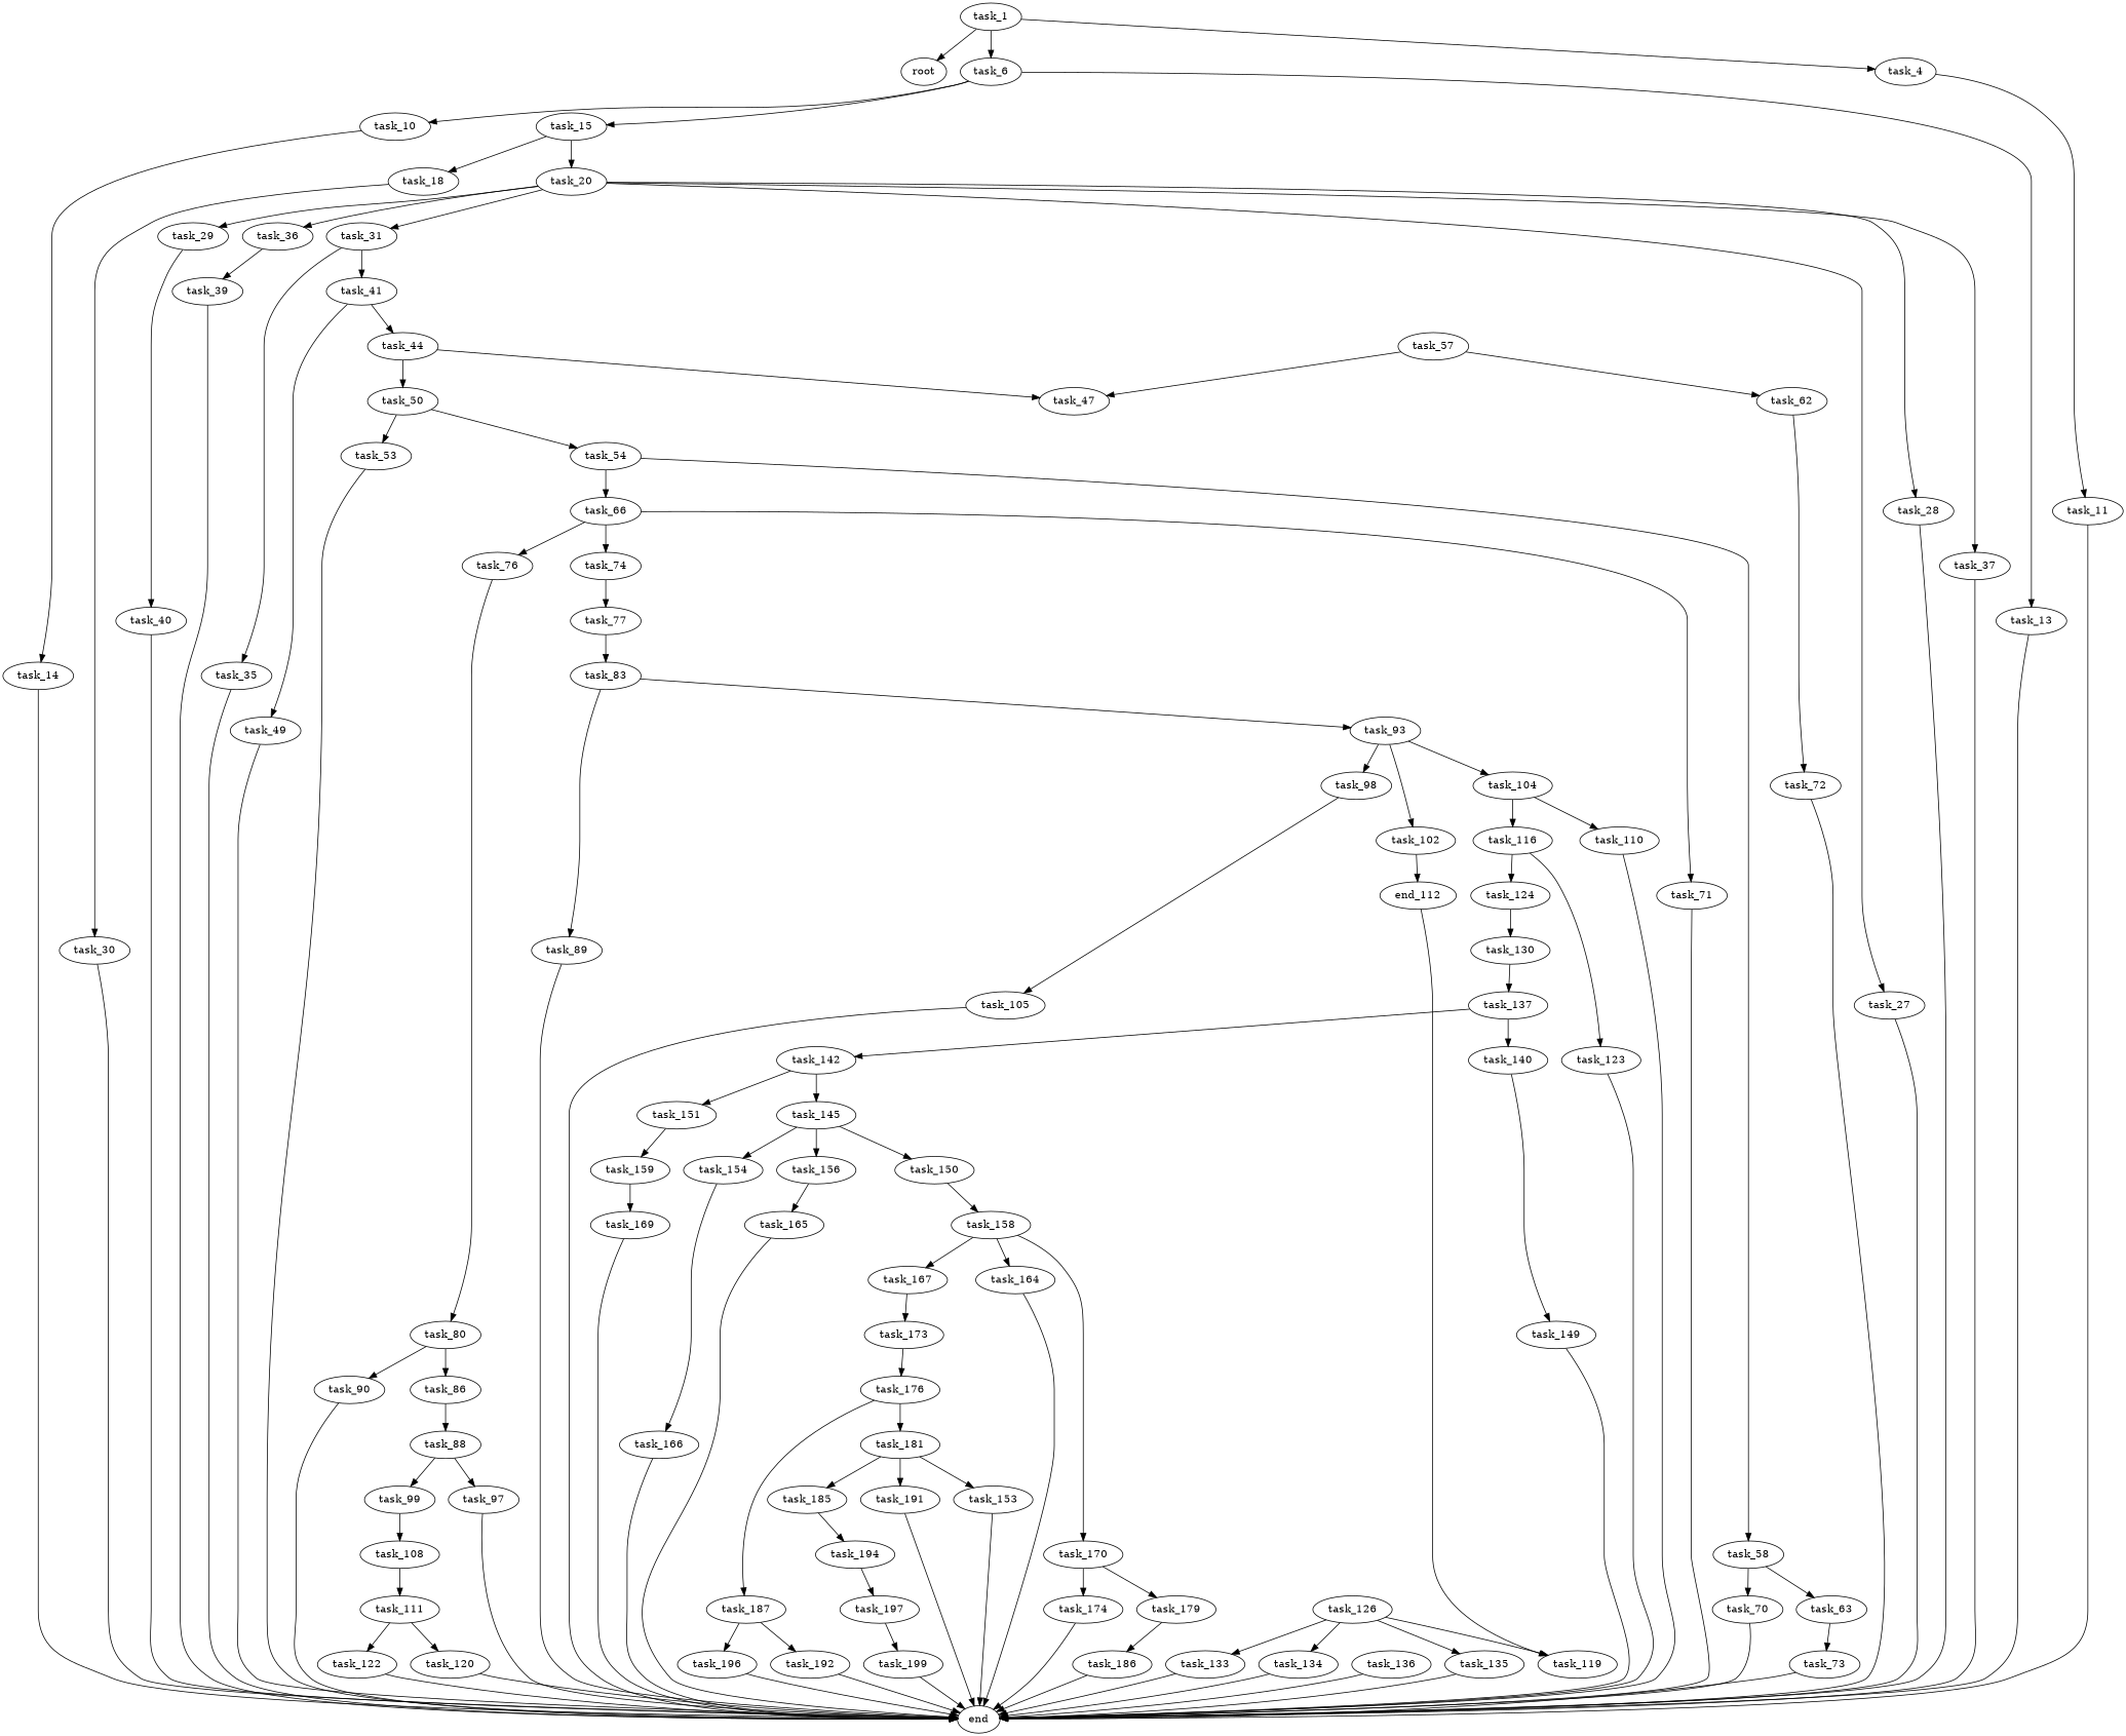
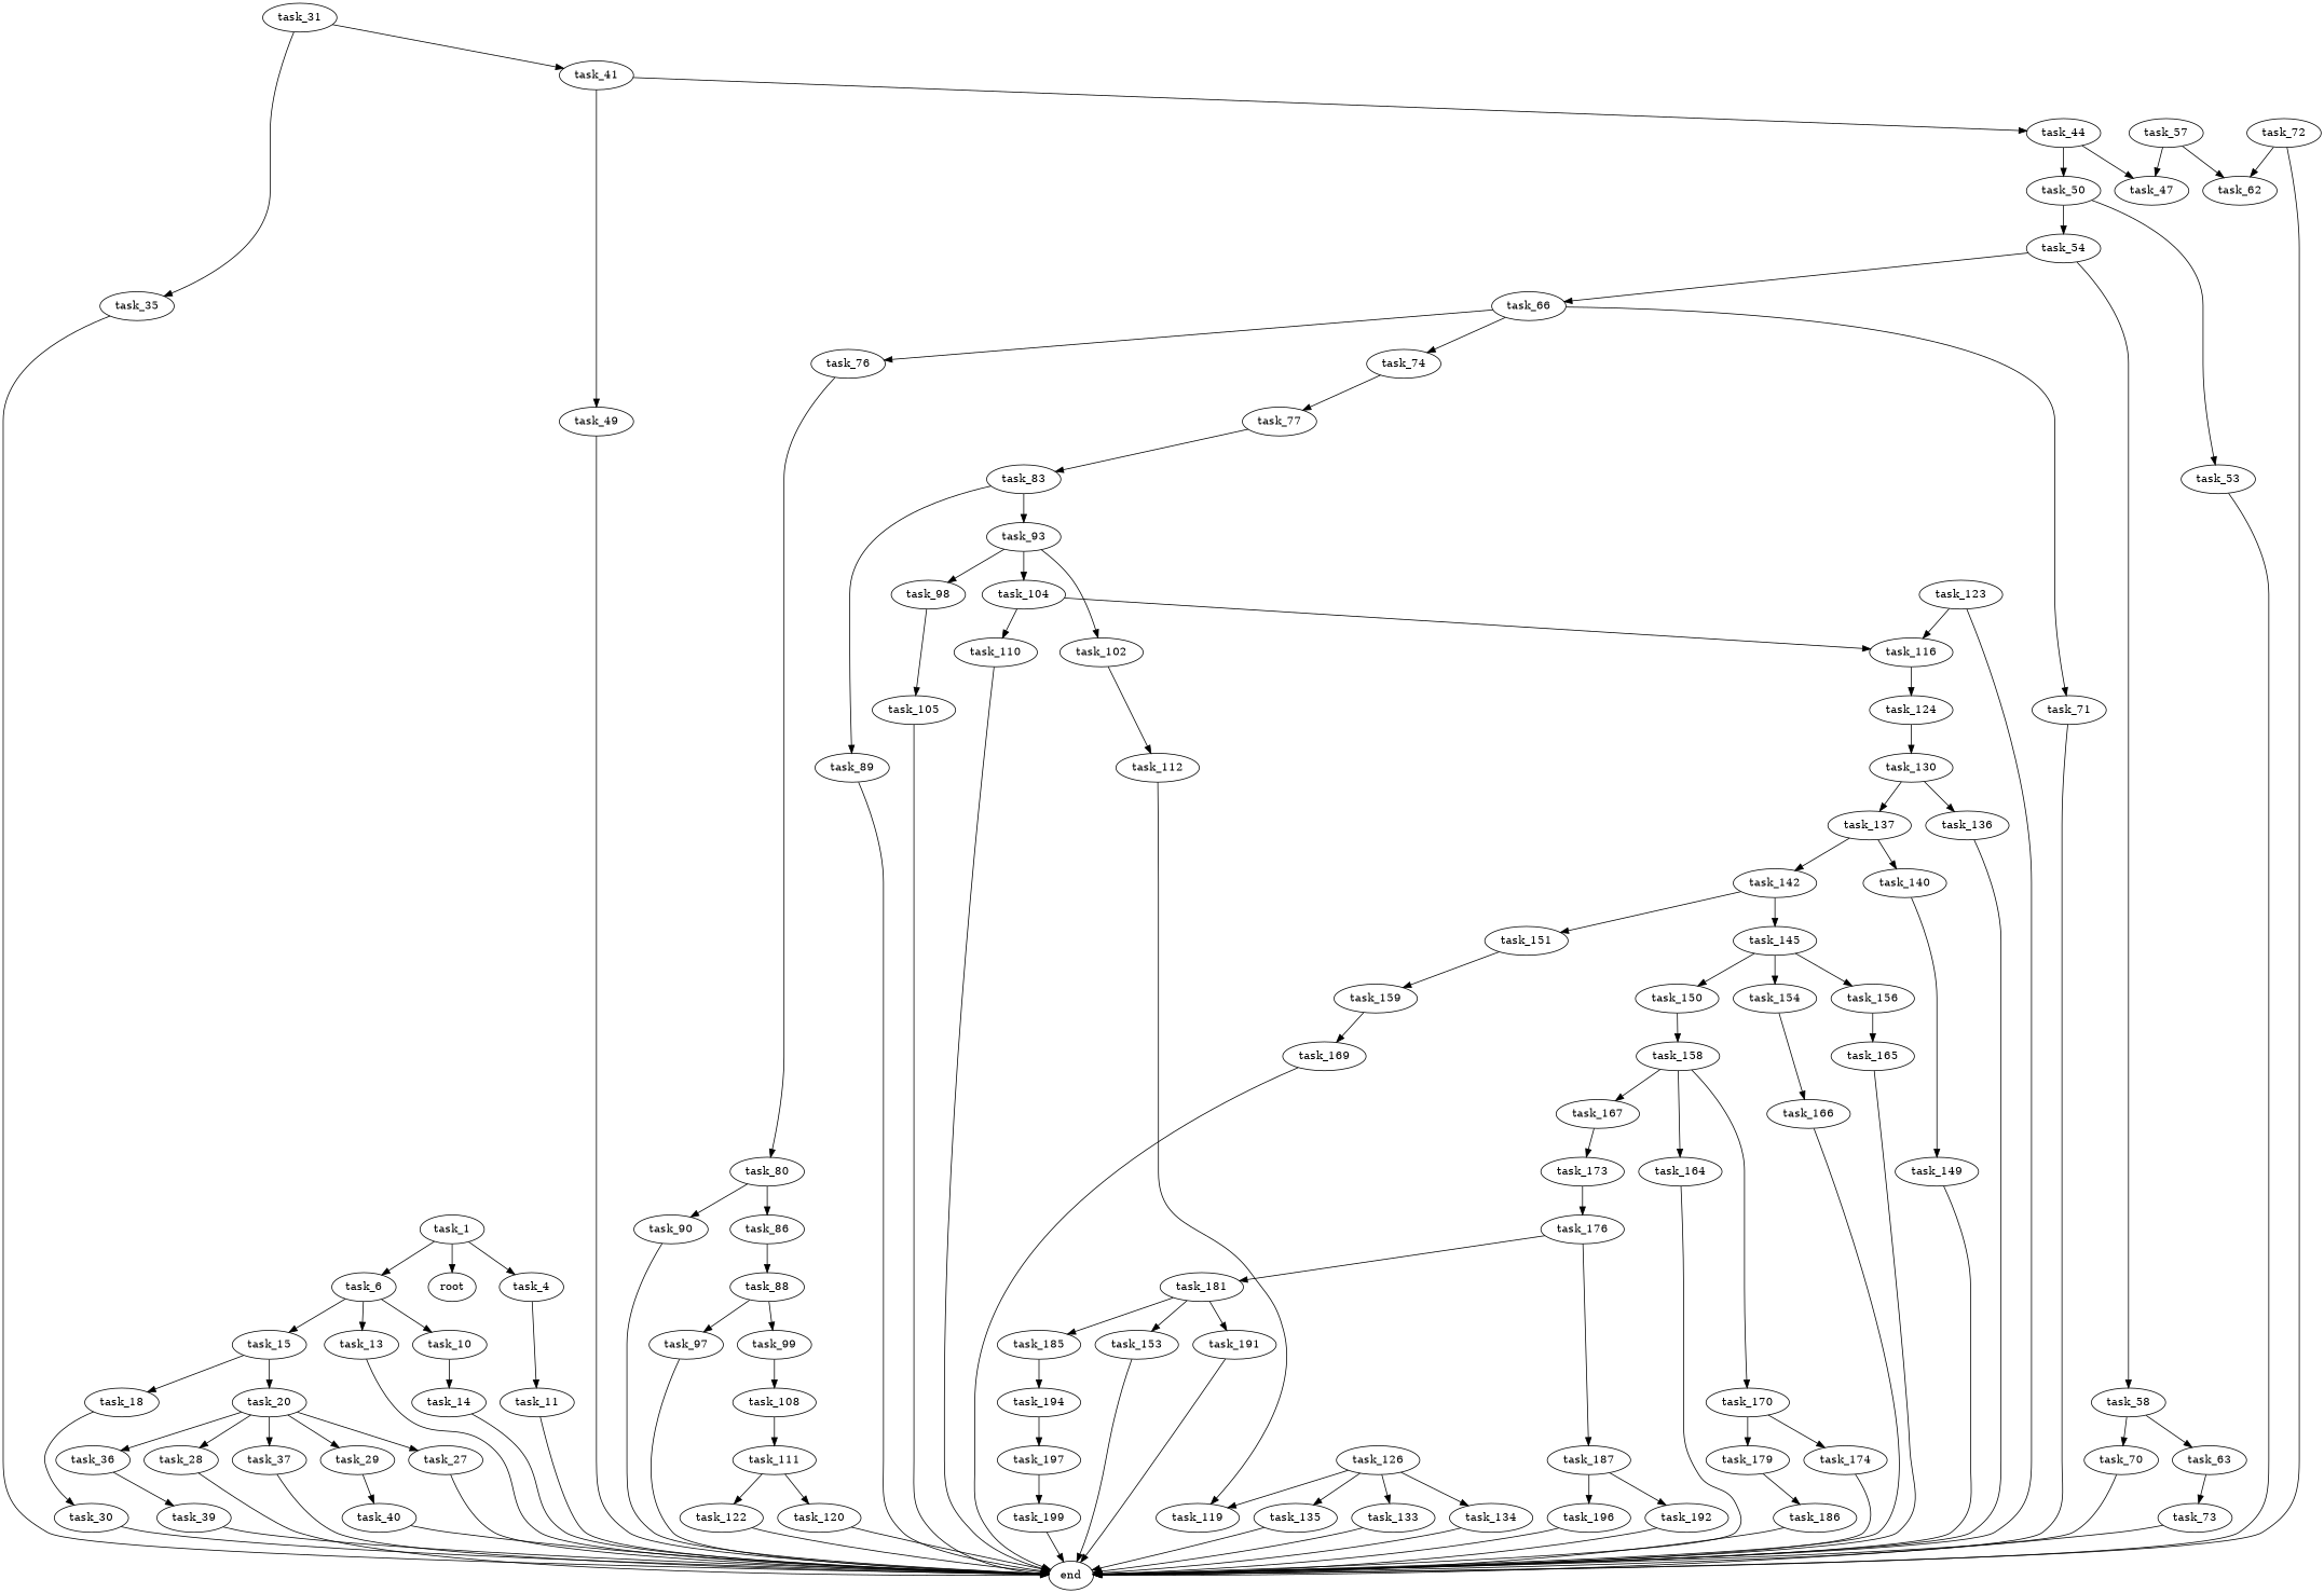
  digraph {
    fontname="DejaVu Serif"
    node [fontname="DejaVu Serif"]
    edge [fontname="DejaVu Serif"]
    task_1
    root
    task_4
    task_6
    task_11
    task_10
    task_13
    task_15
    end
    task_14
    task_18
    task_20
    task_30
    task_27
    task_28
    task_29
    task_31
    task_36
    task_37
    task_40
    task_35
    task_41
    task_39
    task_44
    task_49
    task_47
    task_50
    task_53
    task_54
    task_57
    task_62
    task_58
    task_66
    task_72
    task_63
    task_70
    task_71
    task_74
    task_76
    task_73
    task_77
    task_80
    task_83
    task_86
    task_90
    task_89
    task_93
    task_88
    task_98
    task_102
    task_104
    task_97
    task_99
    task_105
-   task_112 [label=end_112]
+   task_112
    task_110
    task_116
    task_108
    task_111
    task_119
    task_123
    task_124
    task_120
    task_122
    task_130
    task_126
    task_133
    task_134
    task_135
    task_136
    task_137
    task_140
    task_142
    task_149
    task_145
    task_151
    task_150
    task_154
    task_156
    task_159
    task_158
    task_166
    task_165
    task_169
    task_164
    task_167
    task_170
    task_173
    task_174
    task_179
    task_176
    task_186
    task_181
    task_187
    task_185
    task_191
    n97 [label=task_153]
    task_192
    task_196
    task_194
    task_197
    task_199
    task_1 -> root
    task_1 -> task_4
    task_1 -> task_6
    task_4 -> task_11
    task_6 -> task_10
    task_6 -> task_13
    task_6 -> task_15
    task_11 -> end
    task_10 -> task_14
    task_13 -> end
    task_15 -> task_18
    task_15 -> task_20
    task_14 -> end
    task_18 -> task_30
    task_20 -> task_27
    task_20 -> task_28
    task_20 -> task_29
-   task_20 -> task_31
    task_20 -> task_36
    task_20 -> task_37
    task_30 -> end
    task_27 -> end
    task_28 -> end
    task_29 -> task_40
    task_31 -> task_35
    task_31 -> task_41
    task_36 -> task_39
    task_37 -> end
    task_40 -> end
    task_35 -> end
    task_41 -> task_44
    task_41 -> task_49
    task_39 -> end
    task_44 -> task_47
    task_44 -> task_50
    task_49 -> end
    task_50 -> task_53
    task_50 -> task_54
    task_53 -> end
    task_54 -> task_58
    task_54 -> task_66
    task_57 -> task_47
    task_57 -> task_62
-   task_62 -> task_72
+   task_72 -> task_62
    task_58 -> task_63
    task_58 -> task_70
    task_66 -> task_71
    task_66 -> task_74
    task_66 -> task_76
    task_72 -> end
    task_63 -> task_73
    task_70 -> end
    task_71 -> end
    task_74 -> task_77
    task_76 -> task_80
    task_73 -> end
    task_77 -> task_83
    task_80 -> task_86
    task_80 -> task_90
    task_83 -> task_89
    task_83 -> task_93
    task_86 -> task_88
    task_90 -> end
    task_89 -> end
    task_93 -> task_98
    task_93 -> task_102
    task_93 -> task_104
    task_88 -> task_97
    task_88 -> task_99
    task_98 -> task_105
    task_102 -> task_112
    task_104 -> task_110
    task_104 -> task_116
    task_97 -> end
    task_99 -> task_108
    task_105 -> end
    task_112 -> task_119
    task_110 -> end
-   task_116 -> task_123
+   task_123 -> task_116
    task_116 -> task_124
    task_108 -> task_111
    task_111 -> task_120
    task_111 -> task_122
    task_123 -> end
    task_124 -> task_130
    task_120 -> end
    task_122 -> end
+   task_130 -> task_136
    task_130 -> task_137
    task_126 -> task_119
    task_126 -> task_133
    task_126 -> task_134
    task_126 -> task_135
    task_133 -> end
    task_134 -> end
    task_135 -> end
    task_136 -> end
    task_137 -> task_140
    task_137 -> task_142
    task_140 -> task_149
    task_142 -> task_145
    task_142 -> task_151
    task_149 -> end
    task_145 -> task_150
    task_145 -> task_154
    task_145 -> task_156
    task_151 -> task_159
    task_150 -> task_158
    task_154 -> task_166
    task_156 -> task_165
    task_159 -> task_169
    task_158 -> task_164
    task_158 -> task_167
    task_158 -> task_170
    task_166 -> end
    task_165 -> end
    task_169 -> end
    task_164 -> end
    task_167 -> task_173
    task_170 -> task_174
    task_170 -> task_179
    task_173 -> task_176
    task_174 -> end
    task_179 -> task_186
    task_176 -> task_181
    task_176 -> task_187
    task_186 -> end
    task_181 -> task_185
    task_181 -> task_191
    task_181 -> n97
    task_187 -> task_192
    task_187 -> task_196
    task_185 -> task_194
    task_191 -> end
    n97 -> end
    task_192 -> end
    task_196 -> end
    task_194 -> task_197
    task_197 -> task_199
    task_199 -> end
  }
